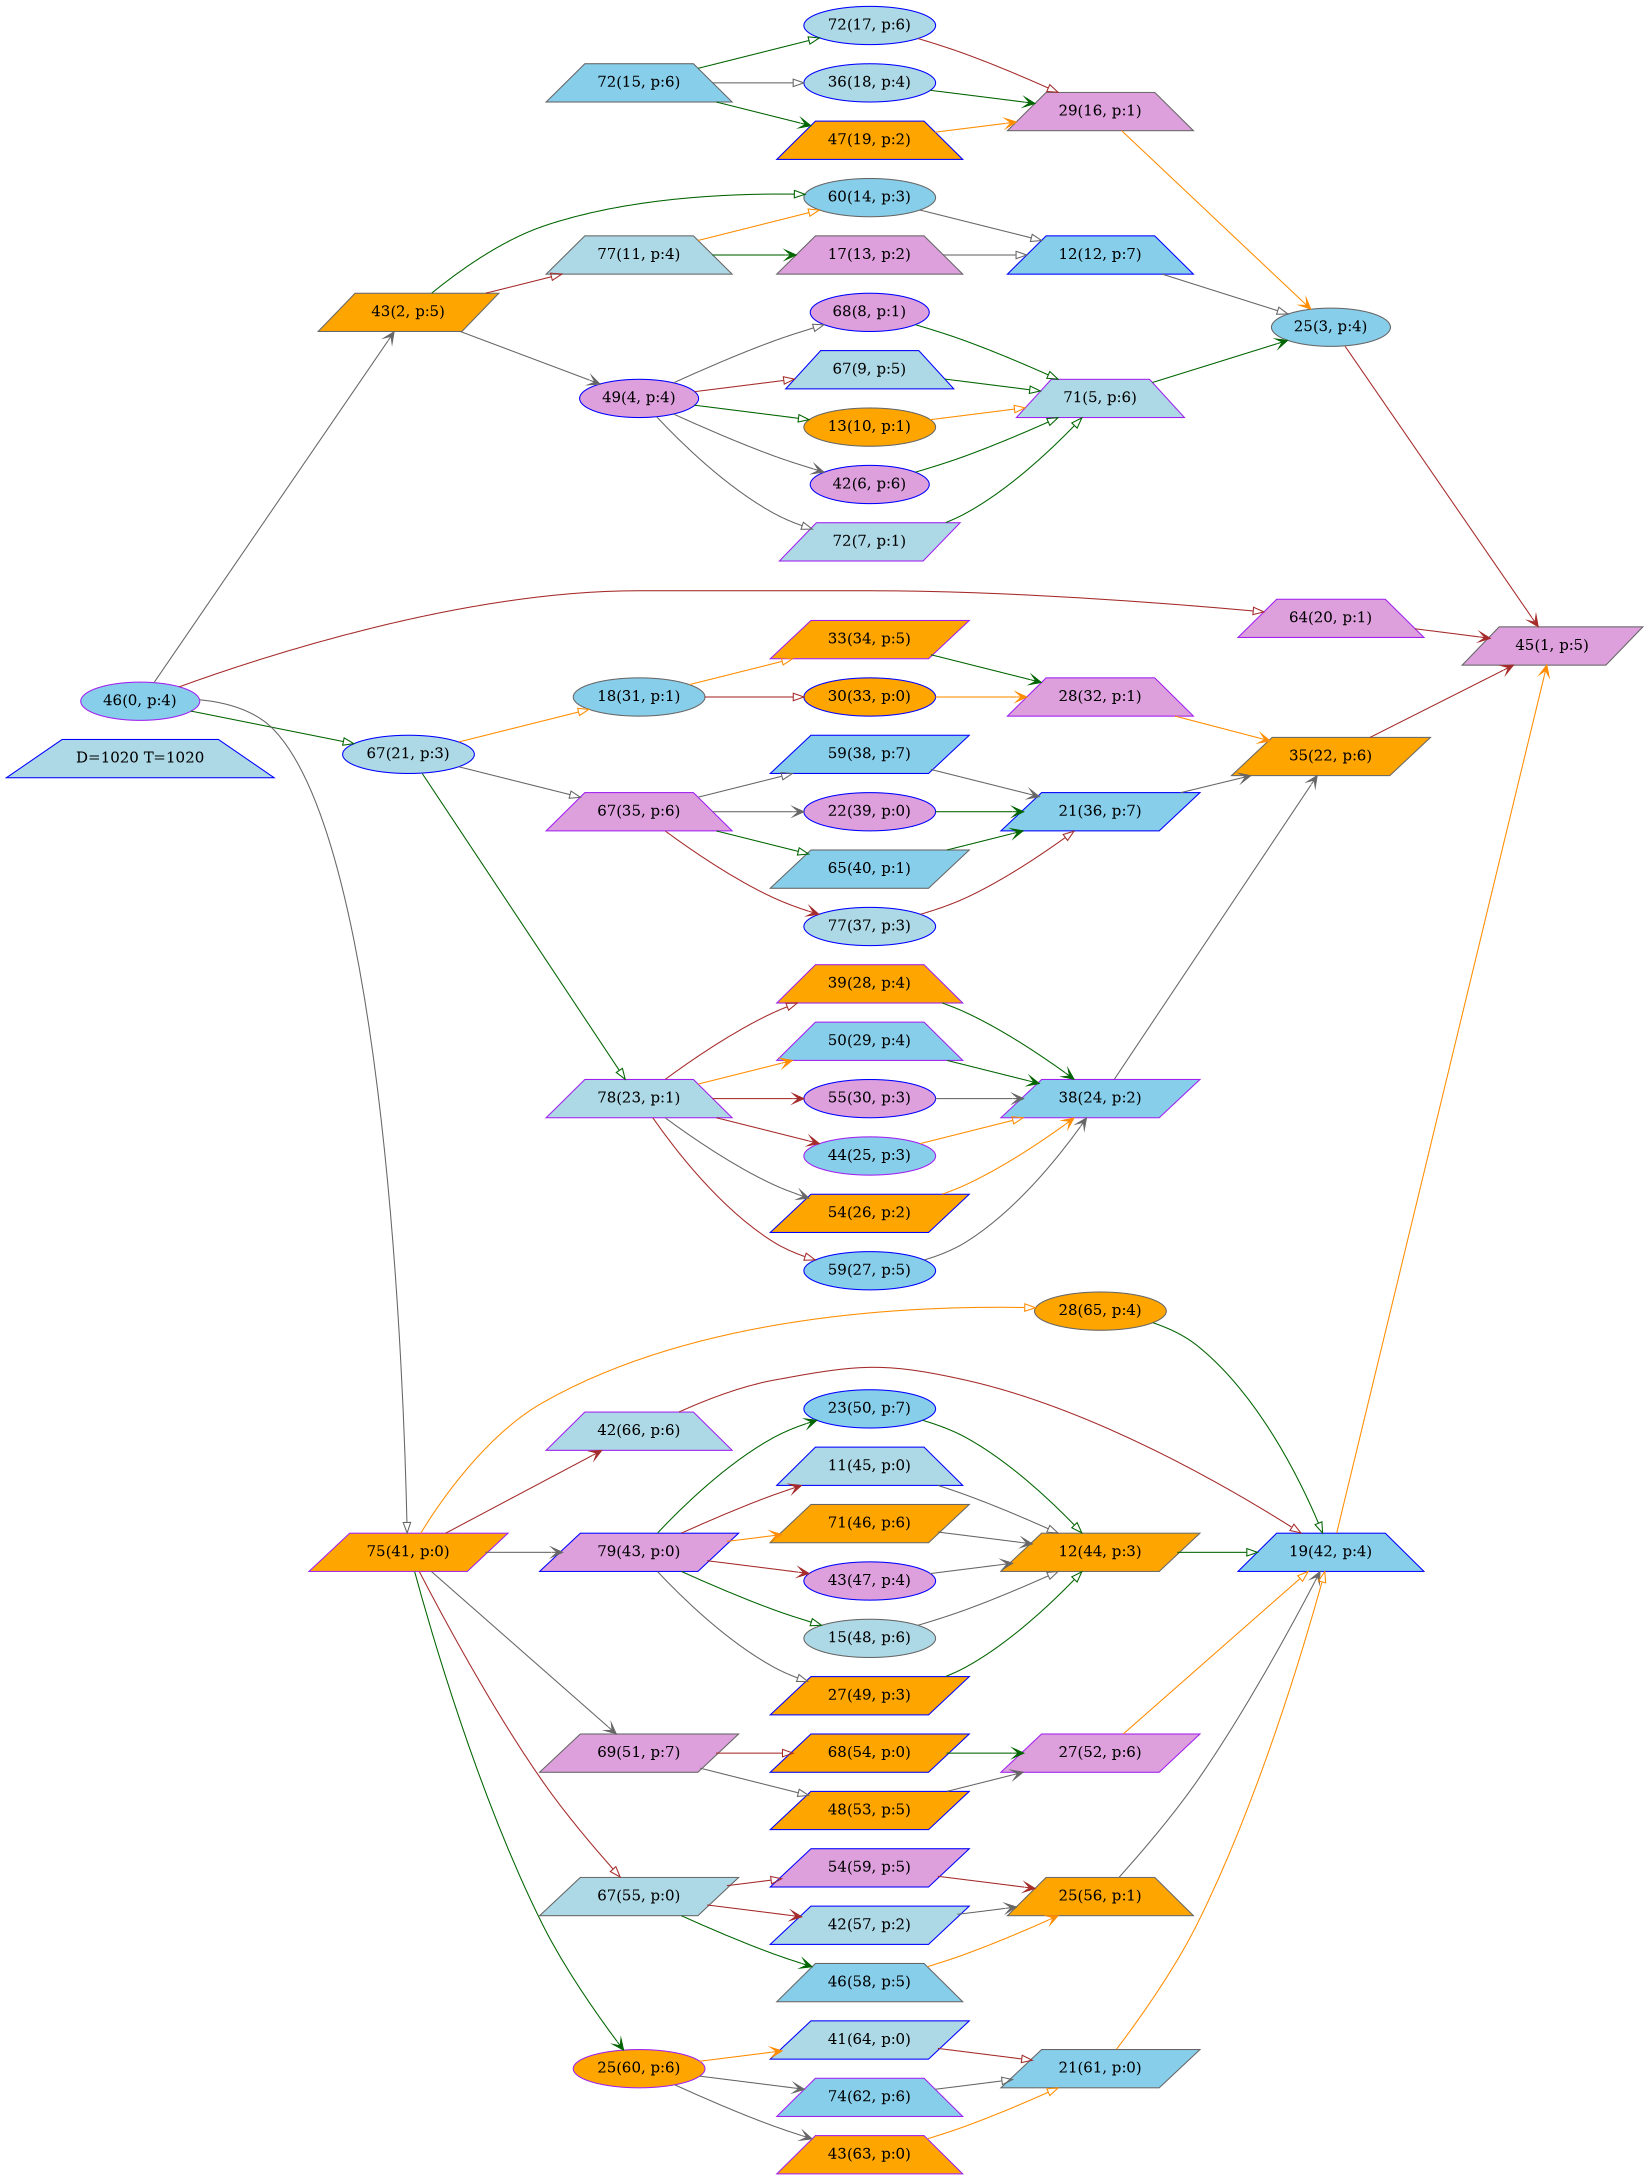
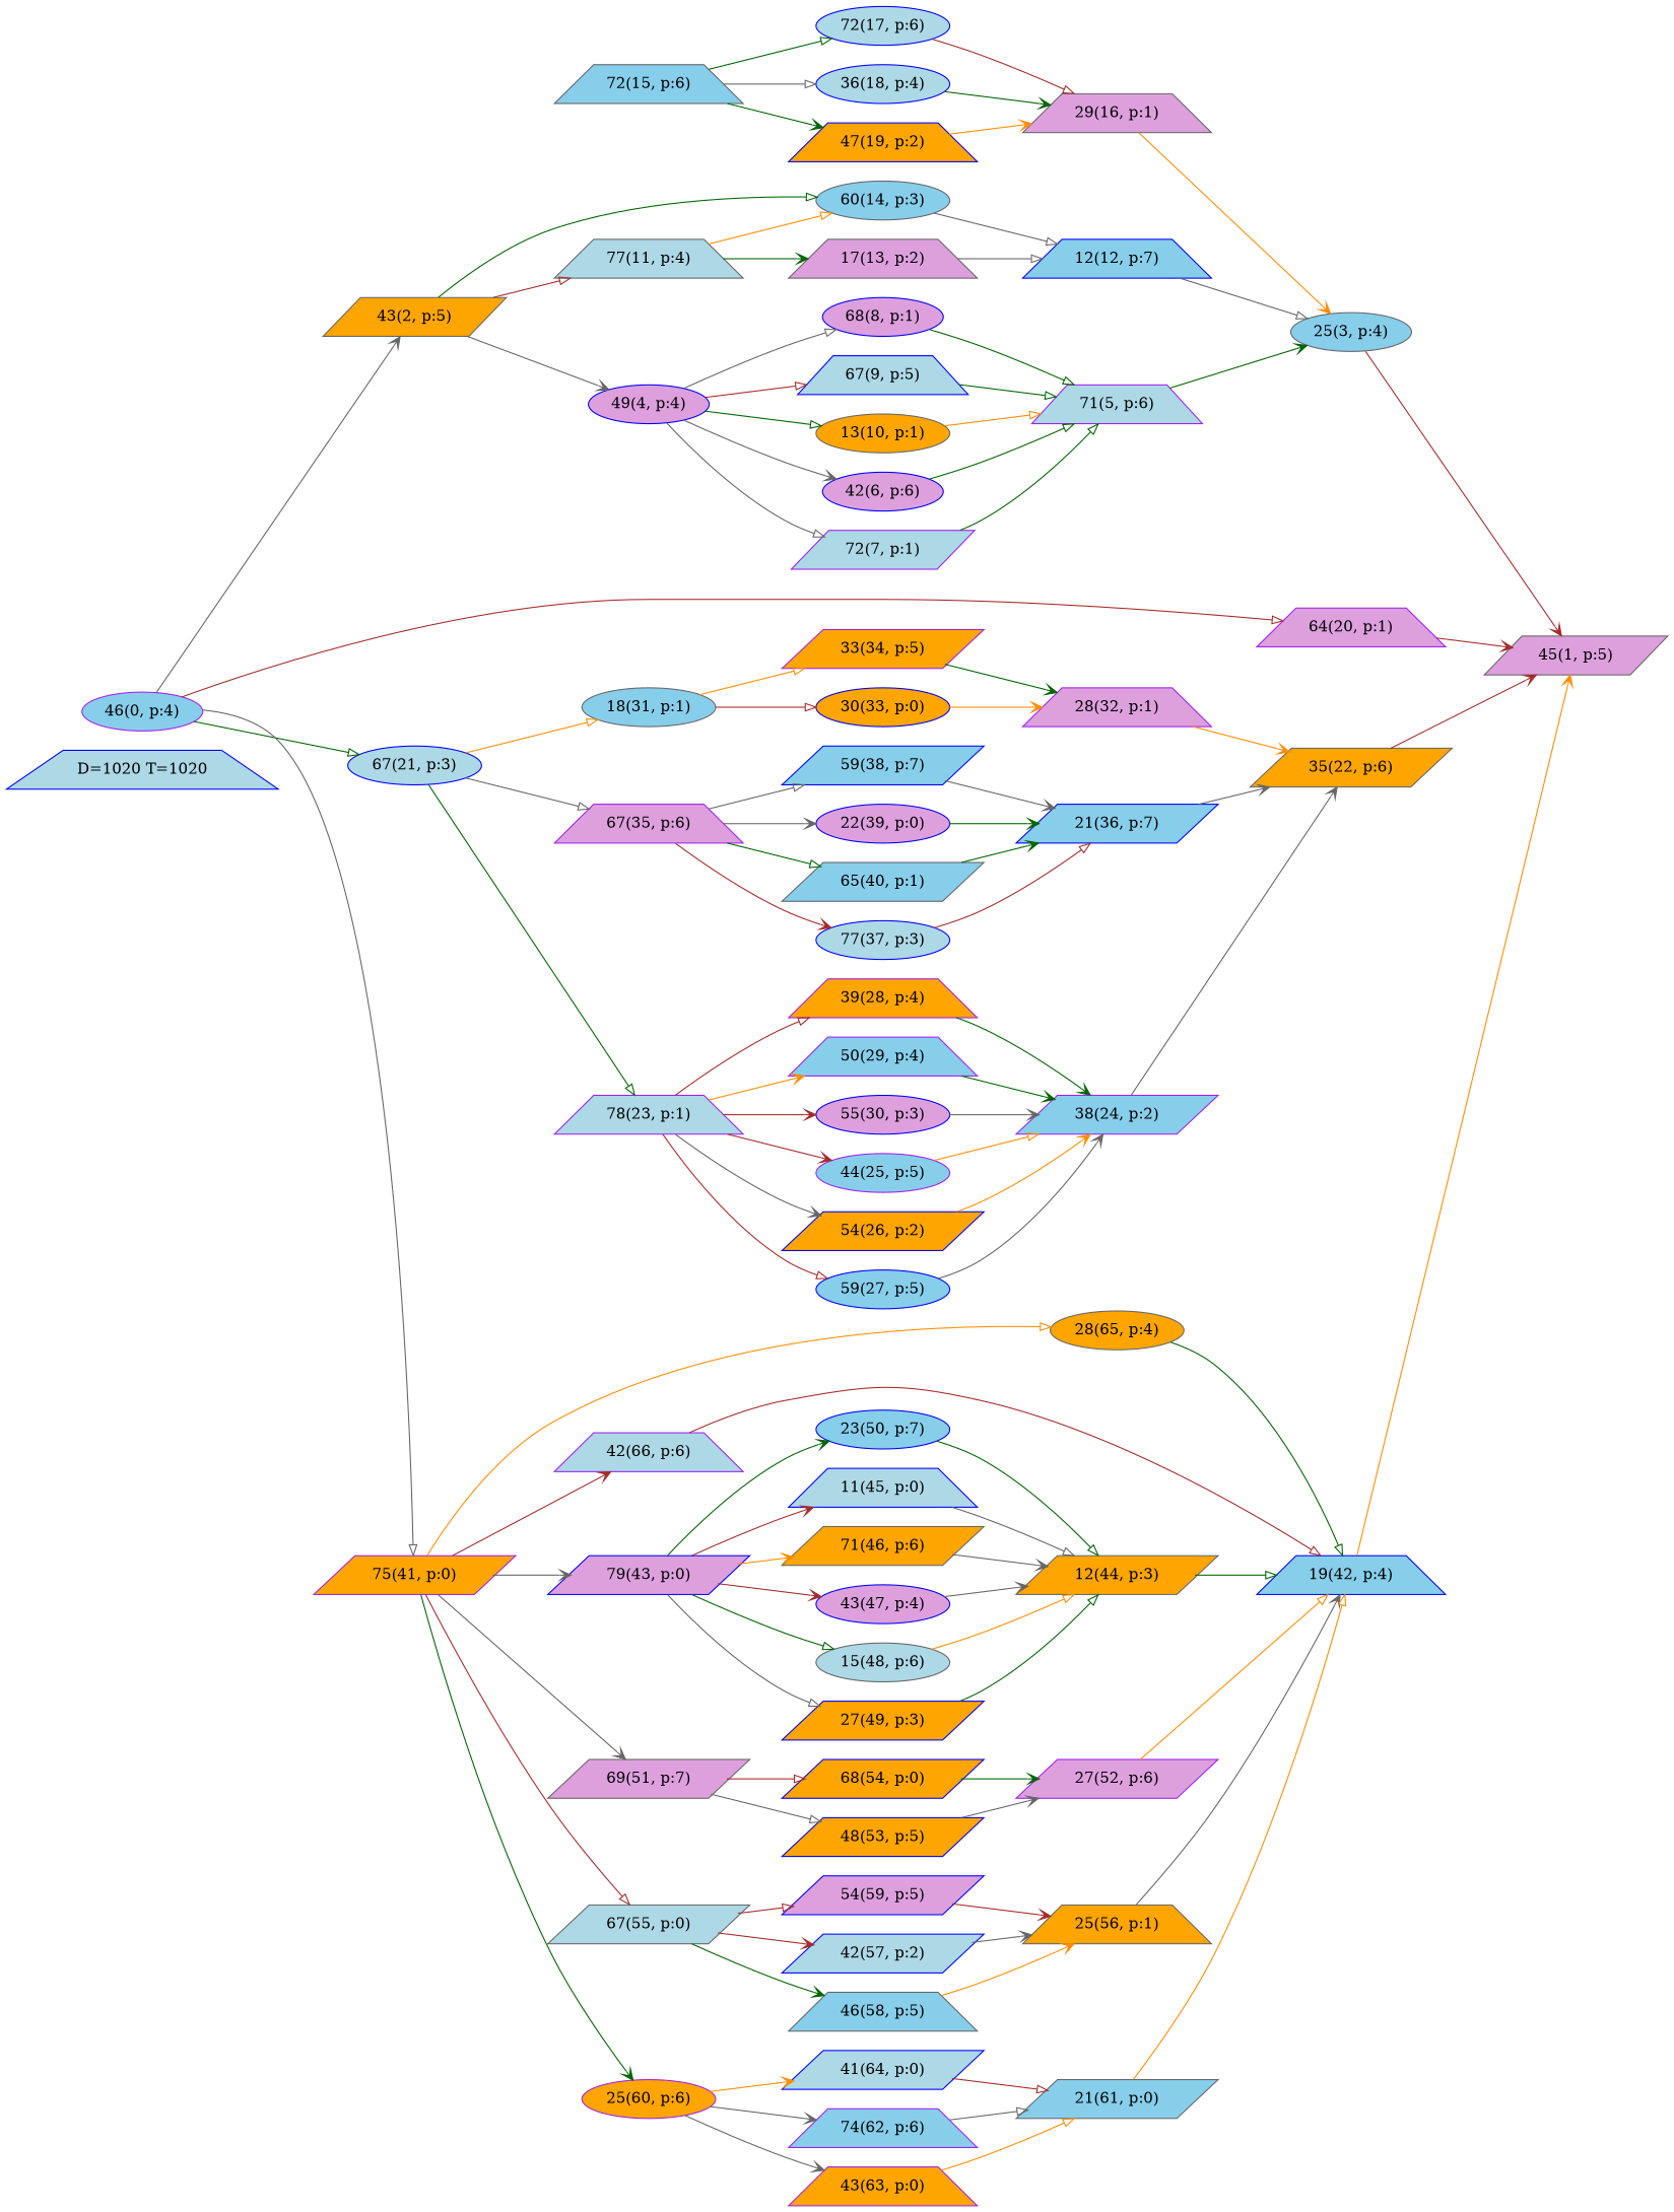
  digraph {
    rankdir=LR
    node [color=blue fillcolor=skyblue shape=parallelogram style=filled]
    edge [arrowhead=vee color=gray40]
    n1 [fillcolor=lightblue label="D=1020 T=1020" shape=trapezium]
    n2 [color=purple label="46(0, p:4)" shape=ellipse]
    n3 [color=gray40 fillcolor=orange label="43(2, p:5)"]
    n4 [color=purple fillcolor=plum label="64(20, p:1)" shape=trapezium]
    n5 [fillcolor=lightblue label="67(21, p:3)" shape=ellipse]
    n6 [color=purple fillcolor=orange label="75(41, p:0)"]
    n7 [fillcolor=plum label="49(4, p:4)" shape=ellipse]
    n8 [color=gray40 fillcolor=lightblue label="77(11, p:4)" shape=trapezium]
    n9 [color=gray40 label="60(14, p:3)" shape=ellipse]
    n10 [color=gray40 fillcolor=plum label="45(1, p:5)"]
    n11 [color=purple fillcolor=lightblue label="78(23, p:1)" shape=trapezium]
    n12 [color=gray40 label="18(31, p:1)" shape=ellipse]
    n13 [color=purple fillcolor=plum label="67(35, p:6)" shape=trapezium]
    n14 [fillcolor=plum label="79(43, p:0)"]
    n15 [color=gray40 fillcolor=plum label="69(51, p:7)"]
    n16 [color=gray40 fillcolor=lightblue label="67(55, p:0)"]
    n17 [color=purple fillcolor=orange label="25(60, p:6)" shape=ellipse]
    n18 [color=gray40 fillcolor=orange label="28(65, p:4)" shape=ellipse]
    n19 [color=purple fillcolor=lightblue label="42(66, p:6)" shape=trapezium]
    n20 [fillcolor=plum label="42(6, p:6)" shape=ellipse]
    n21 [color=purple fillcolor=lightblue label="72(7, p:1)"]
    n22 [fillcolor=plum label="68(8, p:1)" shape=ellipse]
    n23 [fillcolor=lightblue label="67(9, p:5)" shape=trapezium]
    n24 [color=gray40 fillcolor=orange label="13(10, p:1)" shape=ellipse]
    n25 [color=gray40 fillcolor=plum label="17(13, p:2)" shape=trapezium]
    n26 [color=gray40 label="72(15, p:6)" shape=trapezium]
    n27 [fillcolor=lightblue label="72(17, p:6)" shape=ellipse]
    n28 [fillcolor=lightblue label="36(18, p:4)" shape=ellipse]
    n29 [fillcolor=orange label="47(19, p:2)" shape=trapezium]
    n30 [color=gray40 label="25(3, p:4)" shape=ellipse]
    n31 [color=purple fillcolor=lightblue label="71(5, p:6)" shape=trapezium]
    n32 [label="12(12, p:7)" shape=trapezium]
    n33 [color=gray40 fillcolor=plum label="29(16, p:1)" shape=trapezium]
-   n34 [color=purple label="44(25, p:3)" shape=ellipse]
+   n34 [color=purple label="44(25, p:5)" shape=ellipse]
    n35 [fillcolor=orange label="54(26, p:2)"]
    n36 [label="59(27, p:5)" shape=ellipse]
    n37 [color=purple fillcolor=orange label="39(28, p:4)" shape=trapezium]
    n38 [color=purple label="50(29, p:4)" shape=trapezium]
    n39 [fillcolor=plum label="55(30, p:3)" shape=ellipse]
    n40 [fillcolor=orange label="30(33, p:0)" shape=ellipse]
    n41 [color=purple fillcolor=orange label="33(34, p:5)"]
    n42 [fillcolor=lightblue label="77(37, p:3)" shape=ellipse]
    n43 [label="59(38, p:7)"]
    n44 [fillcolor=plum label="22(39, p:0)" shape=ellipse]
    n45 [color=gray40 label="65(40, p:1)"]
    n46 [color=gray40 fillcolor=orange label="35(22, p:6)"]
    n47 [color=purple label="38(24, p:2)"]
    n48 [color=purple fillcolor=plum label="28(32, p:1)" shape=trapezium]
    n49 [label="21(36, p:7)"]
    n50 [fillcolor=lightblue label="11(45, p:0)" shape=trapezium]
    n51 [color=gray40 fillcolor=orange label="71(46, p:6)"]
    n52 [fillcolor=plum label="43(47, p:4)" shape=ellipse]
    n53 [color=gray40 fillcolor=lightblue label="15(48, p:6)" shape=ellipse]
    n54 [fillcolor=orange label="27(49, p:3)"]
    n55 [label="23(50, p:7)" shape=ellipse]
    n56 [fillcolor=orange label="48(53, p:5)"]
    n57 [fillcolor=orange label="68(54, p:0)"]
    n58 [fillcolor=lightblue label="42(57, p:2)"]
    n59 [color=gray40 label="46(58, p:5)" shape=trapezium]
    n60 [fillcolor=plum label="54(59, p:5)"]
    n61 [color=purple label="74(62, p:6)" shape=trapezium]
    n62 [color=purple fillcolor=orange label="43(63, p:0)" shape=trapezium]
    n63 [fillcolor=lightblue label="41(64, p:0)"]
    n64 [label="19(42, p:4)" shape=trapezium]
    n65 [color=gray40 fillcolor=orange label="12(44, p:3)"]
    n66 [color=purple fillcolor=plum label="27(52, p:6)"]
    n67 [color=gray40 fillcolor=orange label="25(56, p:1)" shape=trapezium]
    n68 [color=gray40 label="21(61, p:0)"]
    n2 -> n3
    n2 -> n4 [arrowhead=onormal color=brown]
    n2 -> n5 [arrowhead=onormal color=darkgreen]
    n2 -> n6 [arrowhead=onormal]
    n3 -> n7
    n3 -> n8 [arrowhead=onormal color=brown]
    n3 -> n9 [arrowhead=onormal color=darkgreen]
    n4 -> n10 [color=brown]
    n5 -> n11 [arrowhead=onormal color=darkgreen]
    n5 -> n12 [arrowhead=onormal color=darkorange]
    n5 -> n13 [arrowhead=onormal]
    n6 -> n14
    n6 -> n15
    n6 -> n16 [arrowhead=onormal color=brown]
    n6 -> n17 [color=darkgreen]
    n6 -> n18 [arrowhead=onormal color=darkorange]
    n6 -> n19 [color=brown]
    n7 -> n20
    n7 -> n21 [arrowhead=onormal]
    n7 -> n22 [arrowhead=onormal]
    n7 -> n23 [arrowhead=onormal color=brown]
    n7 -> n24 [arrowhead=onormal color=darkgreen]
    n8 -> n9 [arrowhead=onormal color=darkorange]
    n8 -> n25 [color=darkgreen]
    n9 -> n32 [arrowhead=onormal]
    n11 -> n34 [color=brown]
    n11 -> n35
    n11 -> n36 [arrowhead=onormal color=brown]
    n11 -> n37 [arrowhead=onormal color=brown]
    n11 -> n38 [color=darkorange]
    n11 -> n39 [color=brown]
    n12 -> n40 [arrowhead=onormal color=brown]
    n12 -> n41 [arrowhead=onormal color=darkorange]
    n13 -> n42 [color=brown]
    n13 -> n43 [arrowhead=onormal]
    n13 -> n44
    n13 -> n45 [arrowhead=onormal color=darkgreen]
    n14 -> n50 [color=brown]
    n14 -> n51 [color=darkorange]
    n14 -> n52 [color=brown]
    n14 -> n53 [arrowhead=onormal color=darkgreen]
    n14 -> n54 [arrowhead=onormal]
    n14 -> n55 [color=darkgreen]
    n15 -> n56 [arrowhead=onormal]
    n15 -> n57 [arrowhead=onormal color=brown]
    n16 -> n58 [color=brown]
    n16 -> n59 [color=darkgreen]
    n16 -> n60 [arrowhead=onormal color=brown]
    n17 -> n61
    n17 -> n62
    n17 -> n63 [color=darkorange]
    n18 -> n64 [arrowhead=onormal color=darkgreen]
    n19 -> n64 [arrowhead=onormal color=brown]
    n20 -> n31 [arrowhead=onormal color=darkgreen]
    n21 -> n31 [arrowhead=onormal color=darkgreen]
    n22 -> n31 [arrowhead=onormal color=darkgreen]
    n23 -> n31 [arrowhead=onormal color=darkgreen]
    n24 -> n31 [arrowhead=onormal color=darkorange]
    n25 -> n32 [arrowhead=onormal]
    n26 -> n27 [arrowhead=onormal color=darkgreen]
    n26 -> n28 [arrowhead=onormal]
    n26 -> n29 [color=darkgreen]
    n27 -> n33 [arrowhead=onormal color=brown]
    n28 -> n33 [color=darkgreen]
    n29 -> n33 [color=darkorange]
    n30 -> n10 [color=brown]
    n31 -> n30 [color=darkgreen]
    n32 -> n30 [arrowhead=onormal]
    n33 -> n30 [color=darkorange]
    n34 -> n47 [arrowhead=onormal color=darkorange]
    n35 -> n47 [color=darkorange]
    n36 -> n47
    n37 -> n47 [color=darkgreen]
    n38 -> n47 [color=darkgreen]
    n39 -> n47
    n40 -> n48 [color=darkorange]
    n41 -> n48 [color=darkgreen]
    n42 -> n49 [arrowhead=onormal color=brown]
    n43 -> n49
    n44 -> n49 [color=darkgreen]
    n45 -> n49 [color=darkgreen]
    n46 -> n10 [color=brown]
    n47 -> n46
    n48 -> n46 [color=darkorange]
    n49 -> n46
    n50 -> n65 [arrowhead=onormal]
    n51 -> n65
    n52 -> n65
-   n53 -> n65 [arrowhead=onormal]
+   n53 -> n65 [arrowhead=onormal color=darkorange]
    n54 -> n65 [arrowhead=onormal color=darkgreen]
    n55 -> n65 [arrowhead=onormal color=darkgreen]
    n56 -> n66
    n57 -> n66 [color=darkgreen]
    n58 -> n67
    n59 -> n67 [color=darkorange]
    n60 -> n67 [color=brown]
    n61 -> n68 [arrowhead=onormal]
    n62 -> n68 [arrowhead=onormal color=darkorange]
    n63 -> n68 [arrowhead=onormal color=brown]
    n64 -> n10 [color=darkorange]
    n65 -> n64 [arrowhead=onormal color=darkgreen]
    n66 -> n64 [arrowhead=onormal color=darkorange]
    n67 -> n64
    n68 -> n64 [arrowhead=onormal color=darkorange]
  }
